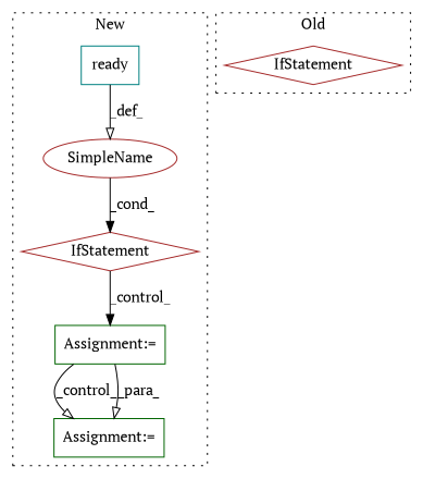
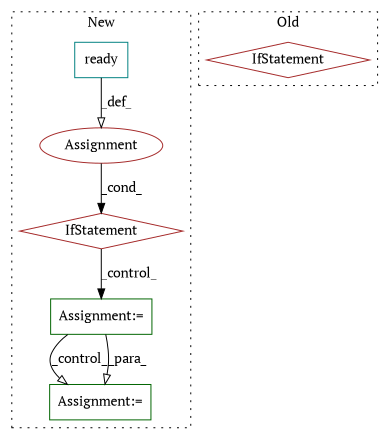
  digraph {
    fontname="PT Serif"
    node [a=25 l="4,2" shape=box color=brown fontname="PT Serif"]
    edge [arrowhead=onormal fontname="PT Serif"]
    n1 [a=32 l=7 label=ready s=9064 color=teal]
    n2 [label=IfStatement s="8986,9071" shape=diamond]
    n3 [a=7 l=1 label="Assignment:=" s=9569 color=darkgreen]
-   n4 [a=42 label=SimpleName shape=ellipse l=""]
+   n4 [a=42 label=Assignment shape=ellipse l=""]
    n5 [a=7 l="61,2" label="Assignment:=" s="9391,9481" color=darkgreen]
    n6 [label=IfStatement s="7581,7626" shape=diamond]
    subgraph cluster_1 {
      label=New
      style=dotted
      n1
      n2
      n3
      n4
      n5
    }
    subgraph cluster_2 {
      label=Old
      style=dotted
      n6
    }
    n1 -> n4 [label=_def_]
    n2 -> n5 [label=_control_ arrowhead=normal]
    n4 -> n2 [label=_cond_ arrowhead=normal]
    n5 -> n3 [label=_control_]
    n5 -> n3 [label=_para_]
  }
